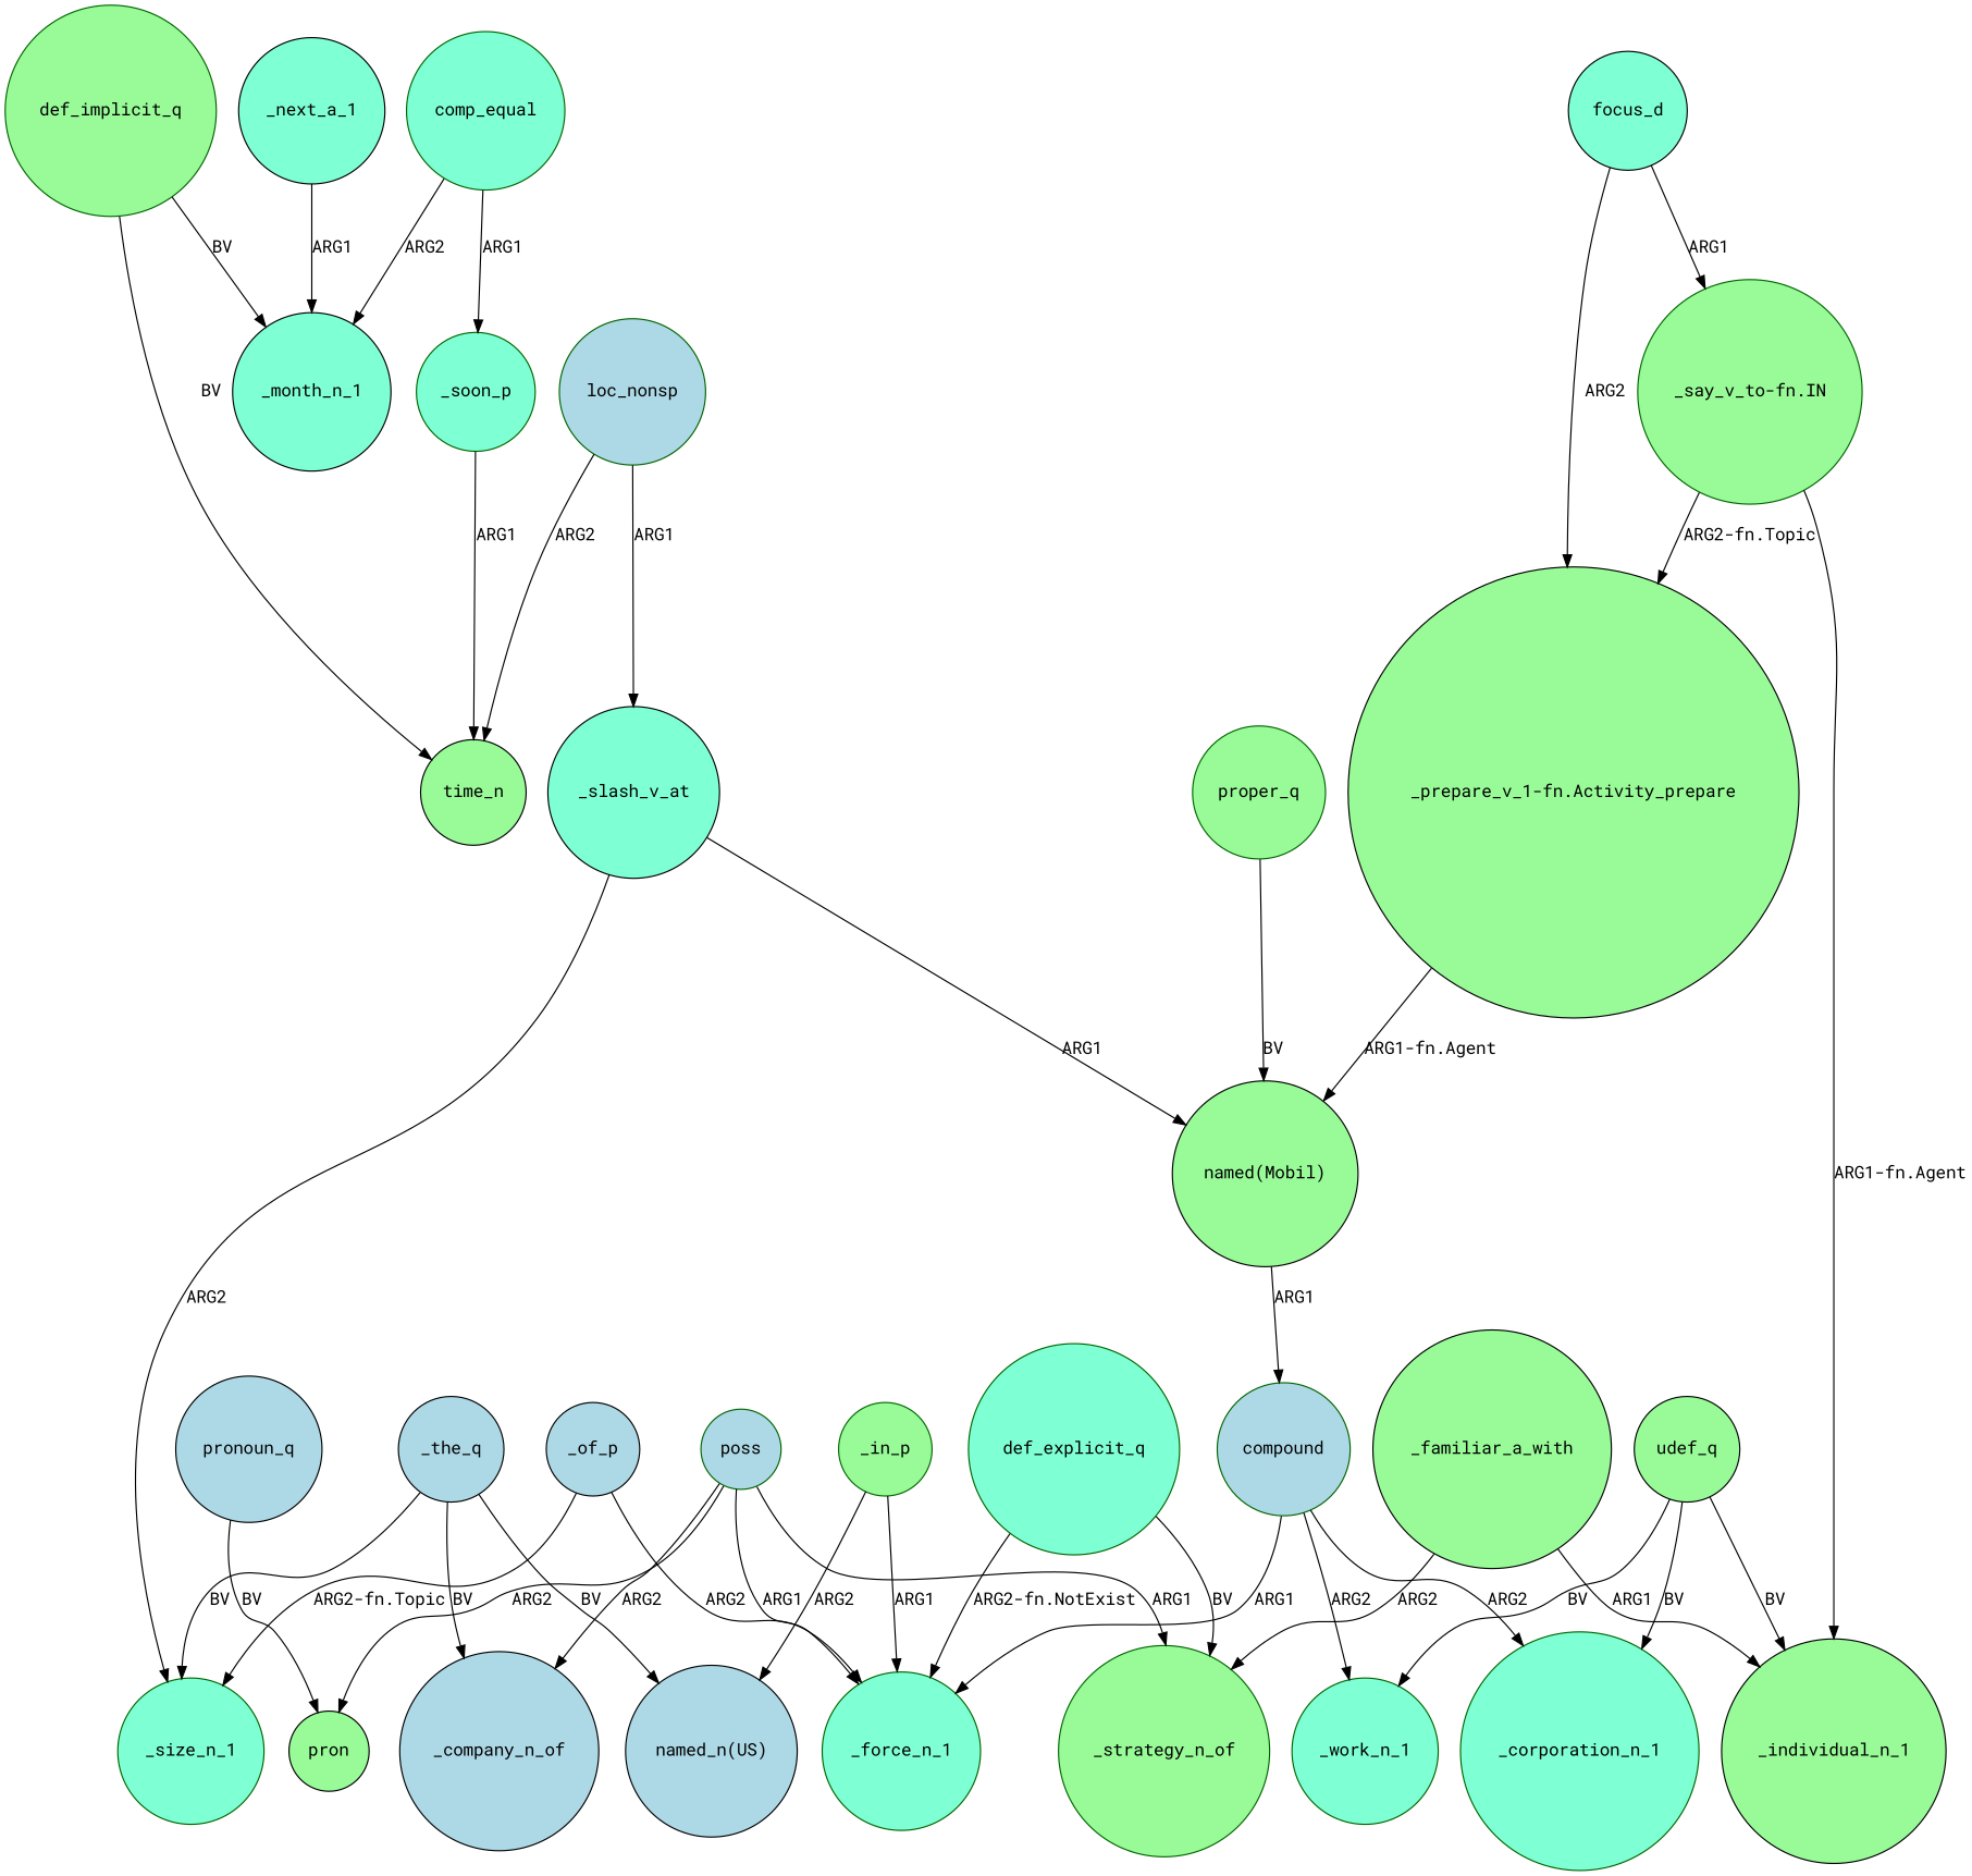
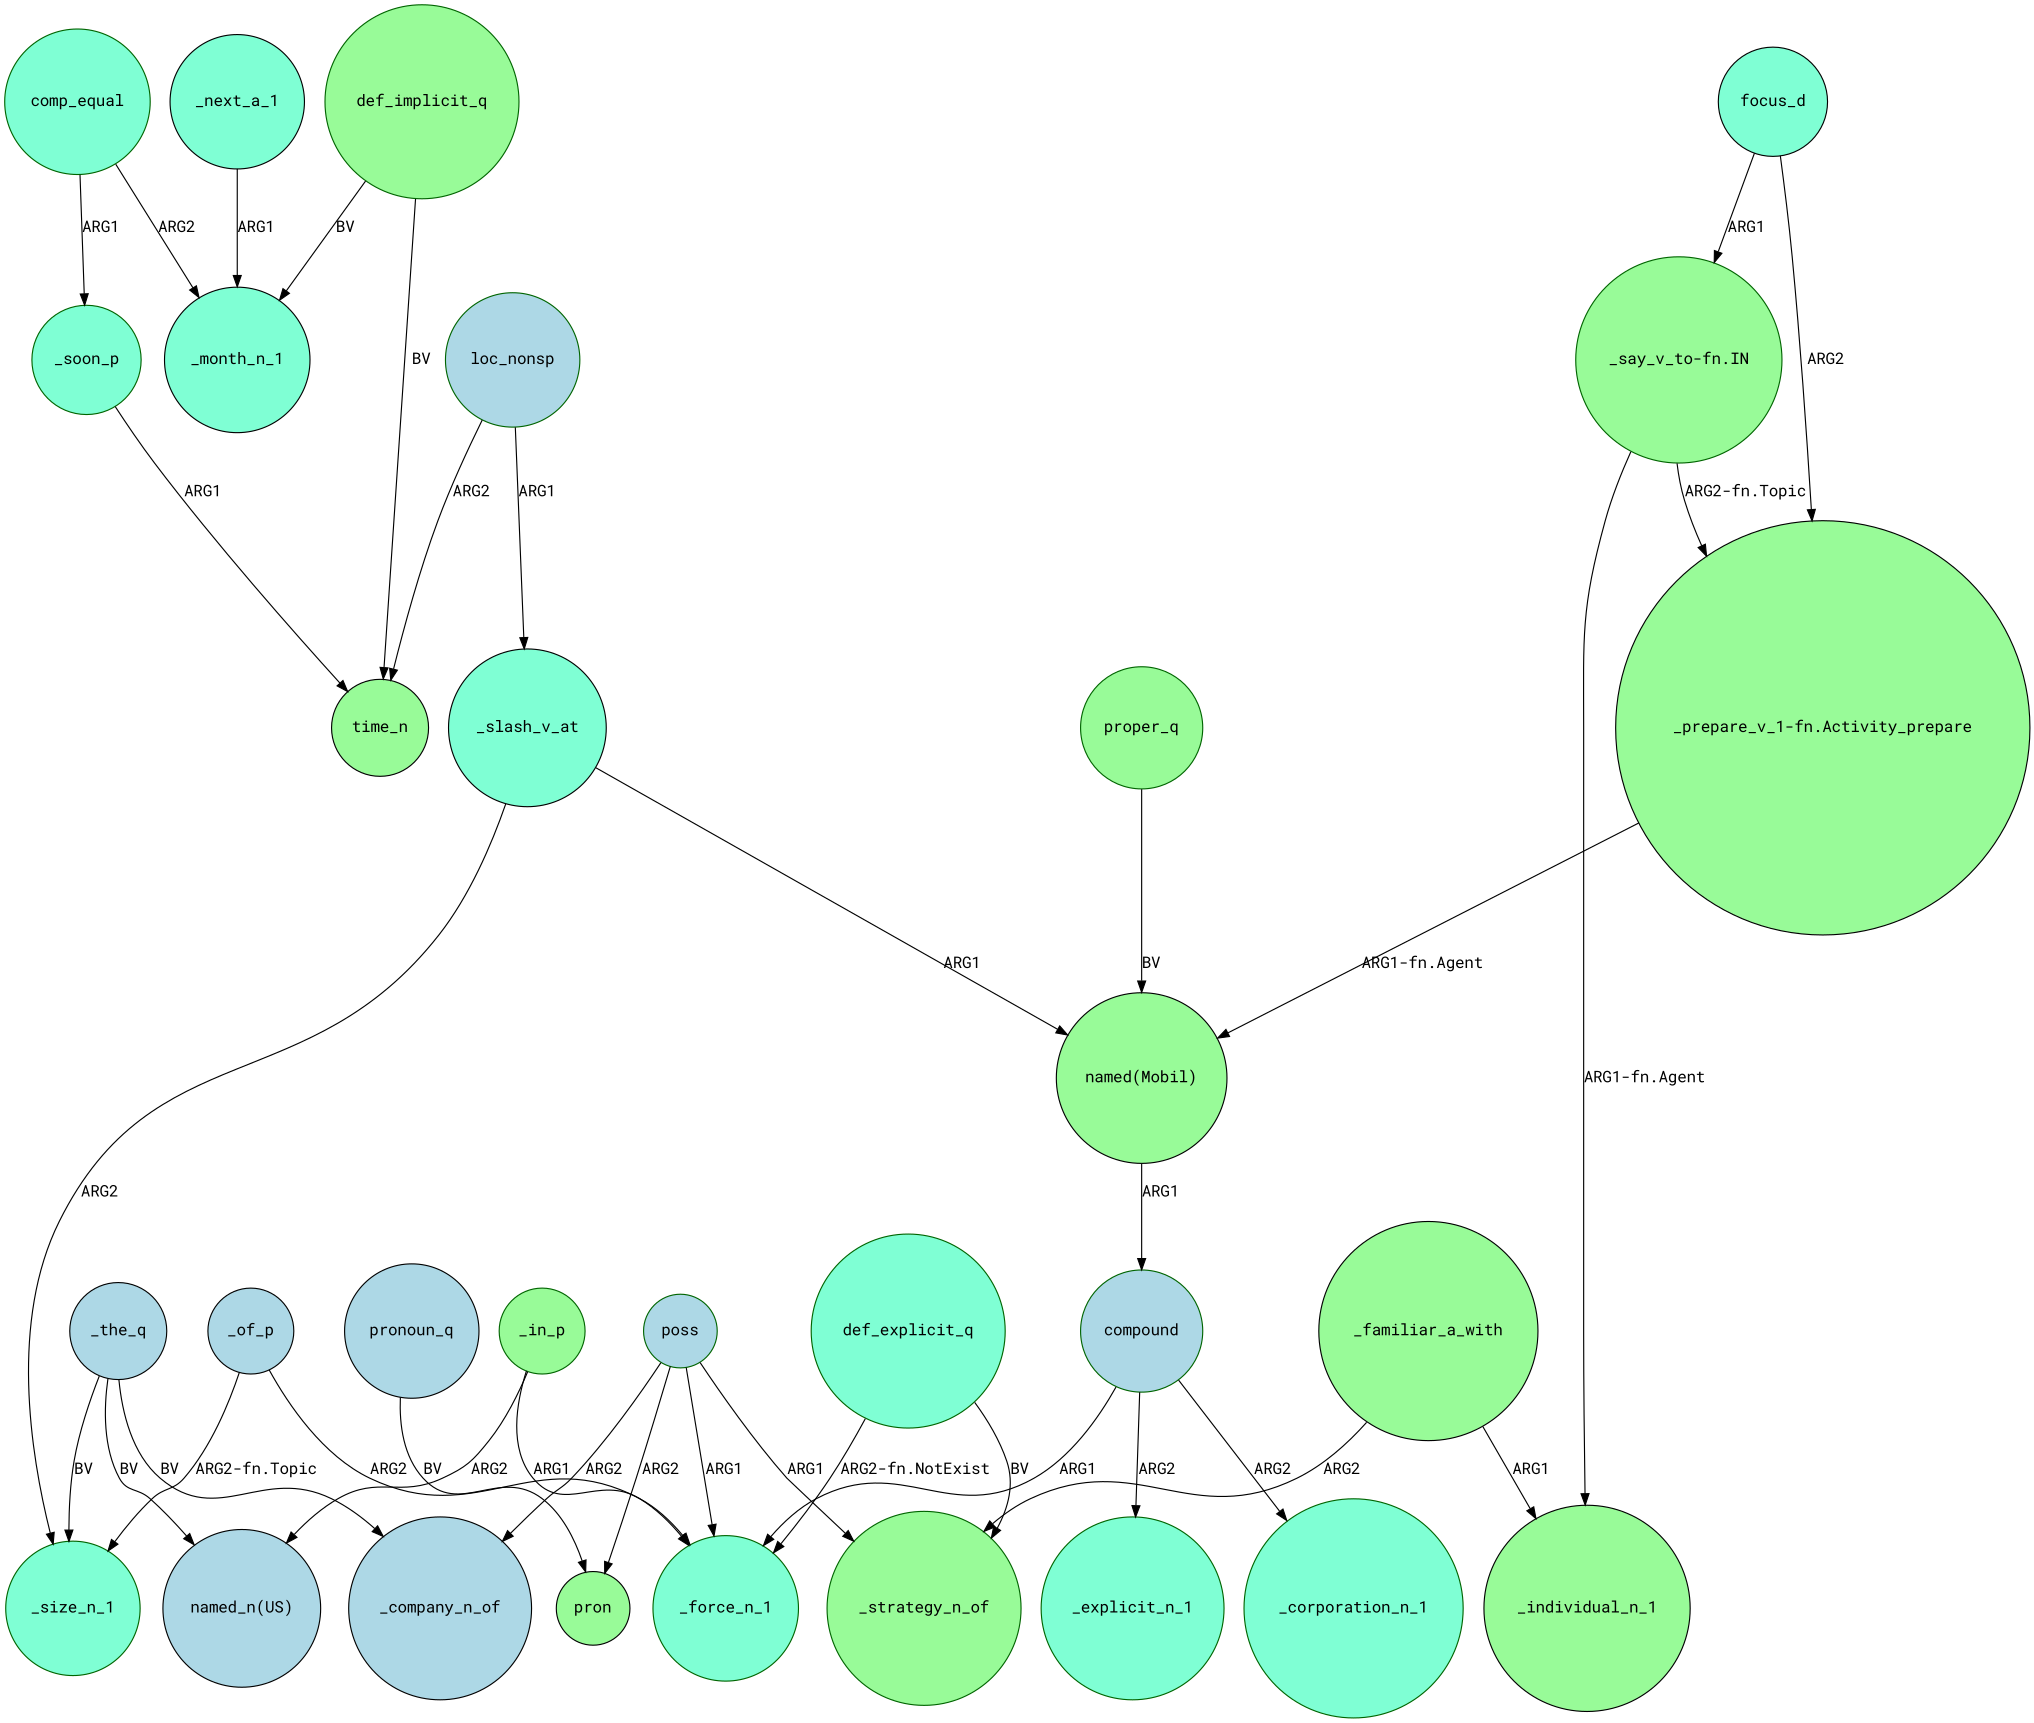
  digraph {
    fontname="Roboto Mono"
    node [color=black fillcolor=palegreen fontname="Roboto Mono" shape=circle style=filled]
    edge [fontname="Roboto Mono"]
    "_prepare_v_1-fn.Activity_prepare"
    "named(Mobil)"
    _slash_v_at [fillcolor=aquamarine]
    _size_n_1 [color=darkgreen fillcolor=aquamarine]
    compound [color=darkgreen fillcolor=lightblue]
    def_implicit_q [color=darkgreen]
    _month_n_1 [fillcolor=aquamarine]
    time_n
    _the_q [fillcolor=lightblue]
    "named_n(US)" [fillcolor=lightblue]
    _company_n_of [fillcolor=lightblue]
    poss [color=darkgreen fillcolor=lightblue]
    pron
    _force_n_1 [color=darkgreen fillcolor=aquamarine]
    _strategy_n_of [color=darkgreen]
    _of_p [fillcolor=lightblue]
    _corporation_n_1 [color=darkgreen fillcolor=aquamarine]
-   _work_n_1 [color=darkgreen fillcolor=aquamarine]
+   _work_n_1 [color=darkgreen fillcolor=aquamarine label=_explicit_n_1]
    proper_q [color=darkgreen]
    "_say_v_to-fn.IN" [color=darkgreen]
    _individual_n_1
    _familiar_a_with
-   udef_q
    _in_p [color=darkgreen]
    loc_nonsp [color=darkgreen fillcolor=lightblue]
    comp_equal [color=darkgreen fillcolor=aquamarine]
    _soon_p [color=darkgreen fillcolor=aquamarine]
    focus_d [fillcolor=aquamarine]
    pronoun_q [fillcolor=lightblue]
    _next_a_1 [fillcolor=aquamarine]
    def_explicit_q [color=darkgreen fillcolor=aquamarine]
    "_prepare_v_1-fn.Activity_prepare" -> "named(Mobil)" [label="ARG1-fn.Agent"]
    "named(Mobil)" -> compound [label=ARG1]
    _slash_v_at -> "named(Mobil)" [label=ARG1]
    _slash_v_at -> _size_n_1 [label=ARG2]
    compound -> _force_n_1 [label=ARG1]
    compound -> _corporation_n_1 [label=ARG2]
    compound -> _work_n_1 [label=ARG2]
    def_implicit_q -> _month_n_1 [label=BV]
    def_implicit_q -> time_n [label=BV]
    _the_q -> _size_n_1 [label=BV]
    _the_q -> "named_n(US)" [label=BV]
    _the_q -> _company_n_of [label=BV]
    poss -> _company_n_of [label=ARG2]
    poss -> pron [label=ARG2]
    poss -> _force_n_1 [label=ARG1]
    poss -> _strategy_n_of [label=ARG1]
    _of_p -> _size_n_1 [label="ARG2-fn.Topic"]
    _of_p -> _force_n_1 [label=ARG2]
    proper_q -> "named(Mobil)" [label=BV]
    "_say_v_to-fn.IN" -> "_prepare_v_1-fn.Activity_prepare" [label="ARG2-fn.Topic"]
    "_say_v_to-fn.IN" -> _individual_n_1 [label="ARG1-fn.Agent"]
    _familiar_a_with -> _strategy_n_of [label=ARG2]
    _familiar_a_with -> _individual_n_1 [label=ARG1]
-   udef_q -> _corporation_n_1 [label=BV]
-   udef_q -> _work_n_1 [label=BV]
-   udef_q -> _individual_n_1 [label=BV]
    _in_p -> "named_n(US)" [label=ARG2]
    _in_p -> _force_n_1 [label=ARG1]
    loc_nonsp -> _slash_v_at [label=ARG1]
    loc_nonsp -> time_n [label=ARG2]
    comp_equal -> _month_n_1 [label=ARG2]
    comp_equal -> _soon_p [label=ARG1]
    _soon_p -> time_n [label=ARG1]
    focus_d -> "_prepare_v_1-fn.Activity_prepare" [label=ARG2]
    focus_d -> "_say_v_to-fn.IN" [label=ARG1]
    pronoun_q -> pron [label=BV]
    _next_a_1 -> _month_n_1 [label=ARG1]
    def_explicit_q -> _force_n_1 [label="ARG2-fn.NotExist"]
    def_explicit_q -> _strategy_n_of [label=BV]
  }
